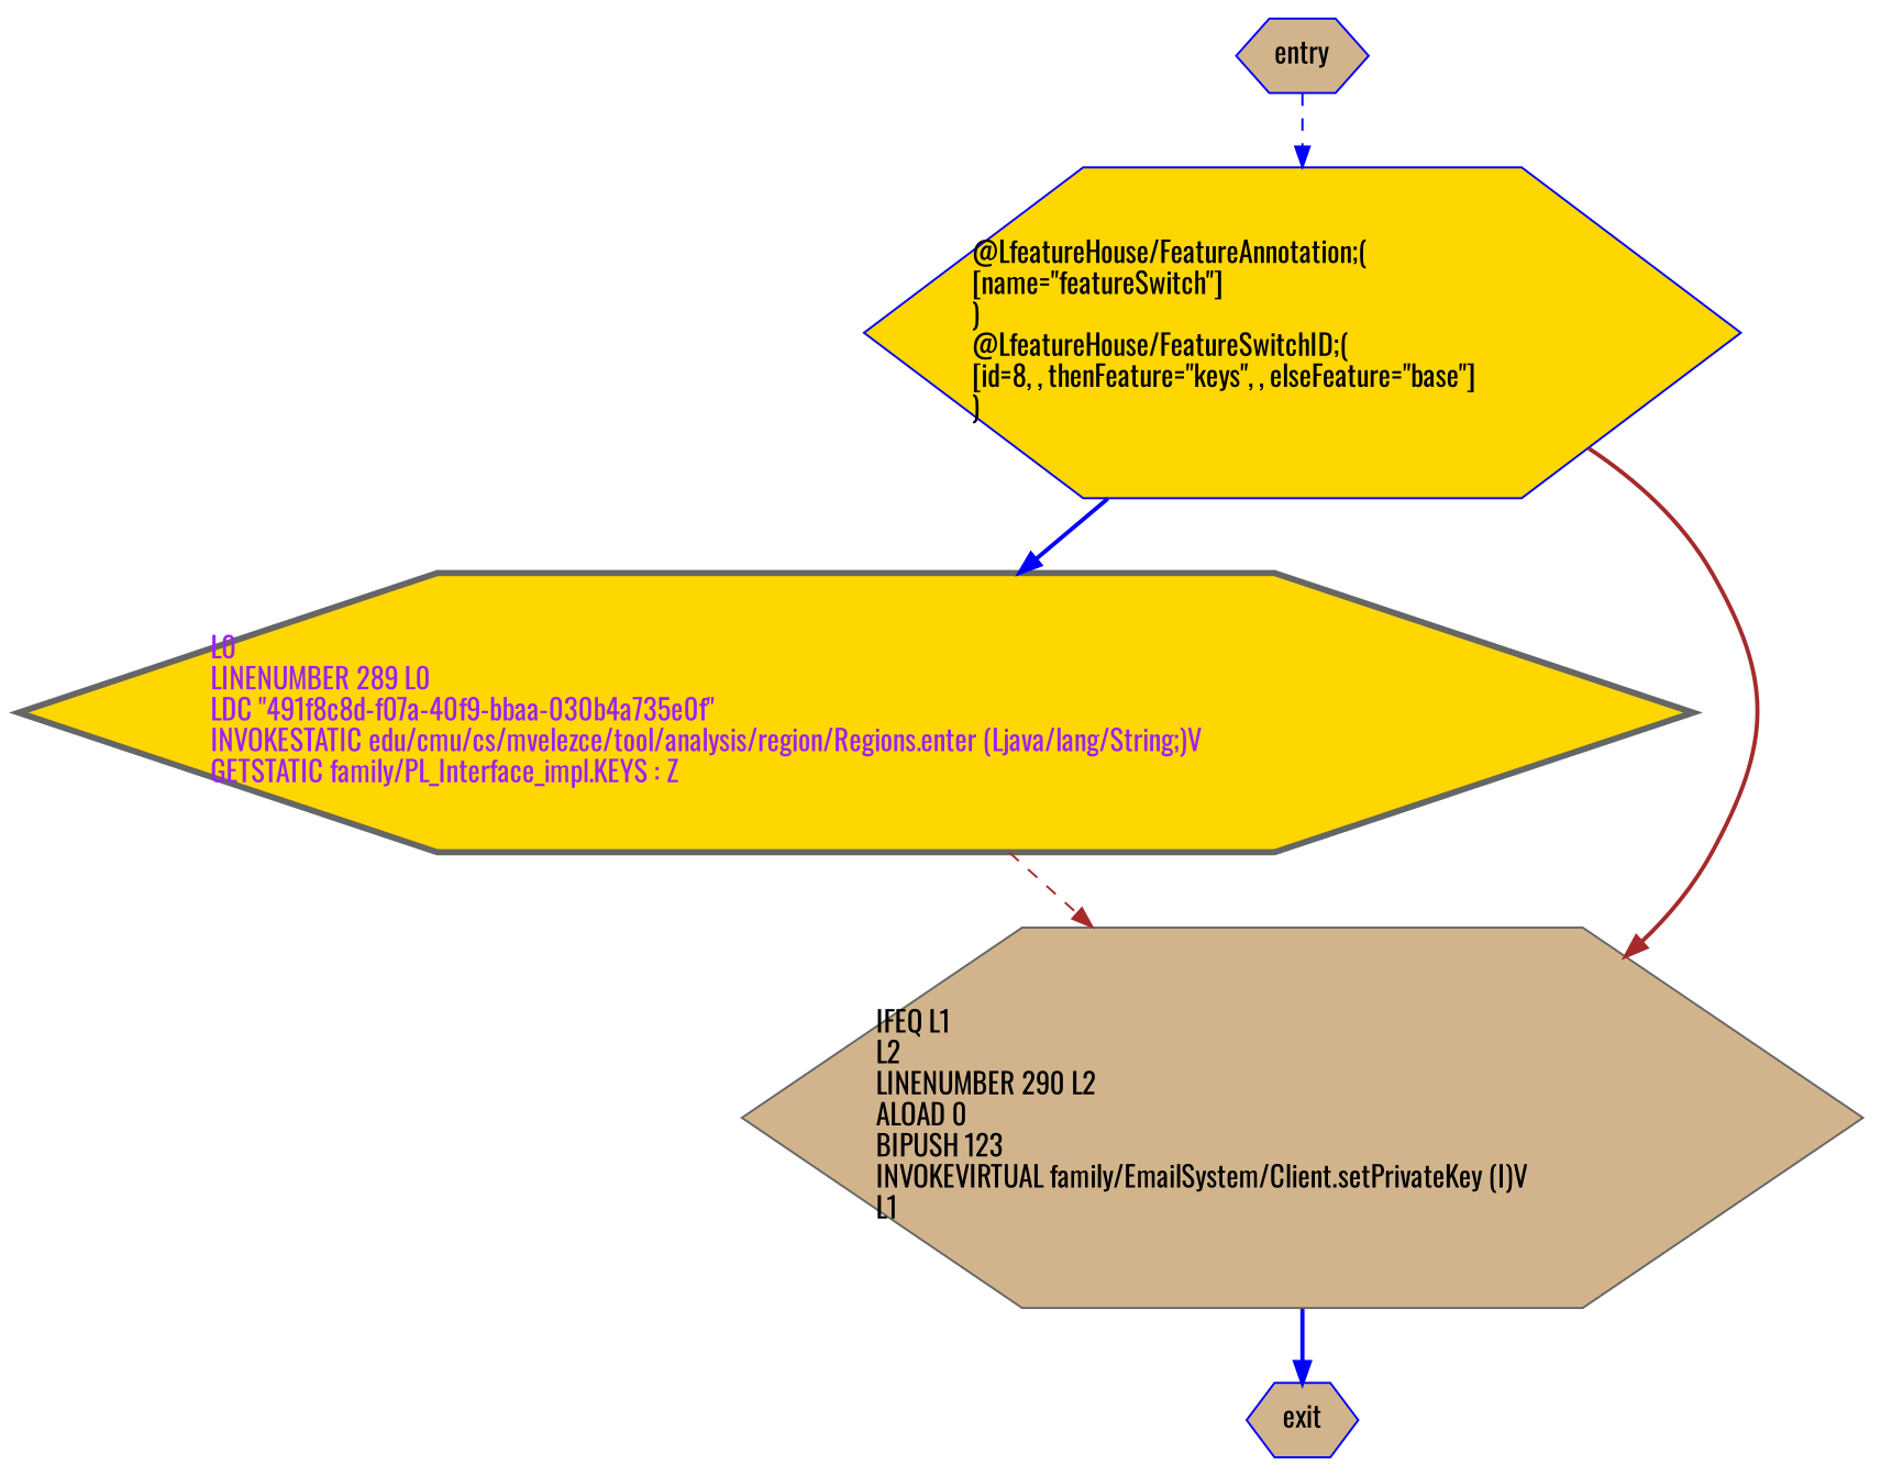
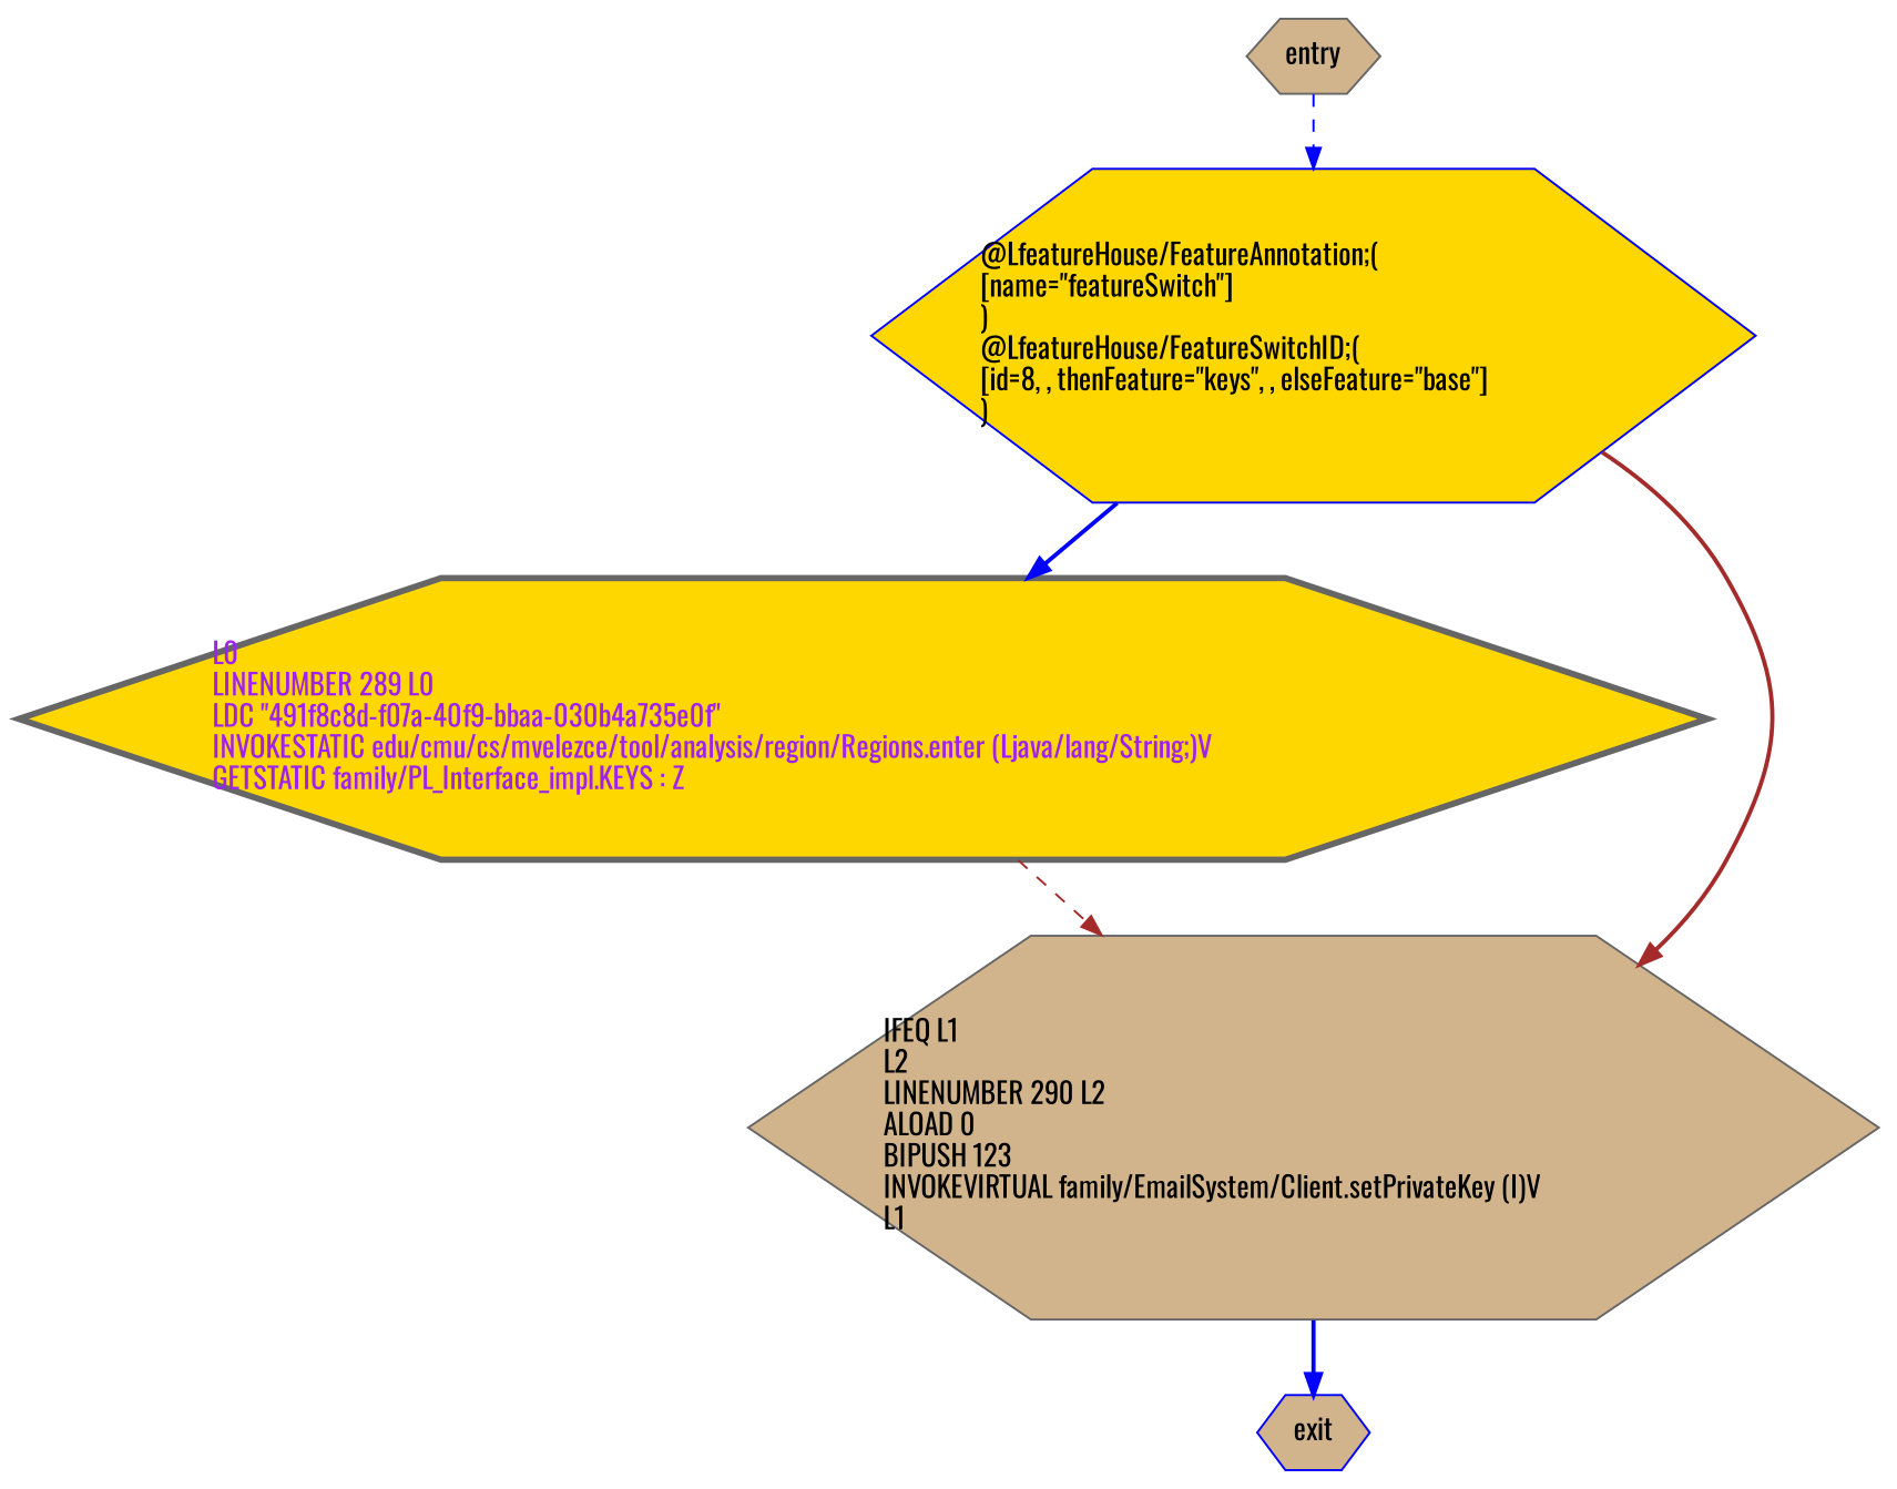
  digraph {
    fontname=Oswald
    node [shape=hexagon style=filled fillcolor=tan color=blue fontname=Oswald]
    edge [color=blue style=bold fontname=Oswald]
    n1 [label="@LfeatureHouse/FeatureAnnotation;(\l[name=\"featureSwitch\"]\l)\l@LfeatureHouse/FeatureSwitchID;(\l[id=8, , thenFeature=\"keys\", , elseFeature=\"base\"]\l)\l" fillcolor=gold]
    n2 [color=gray40 fontcolor=purple label="L0\lLINENUMBER 289 L0\lLDC \"491f8c8d-f07a-40f9-bbaa-030b4a735e0f\"\lINVOKESTATIC edu/cmu/cs/mvelezce/tool/analysis/region/Regions.enter (Ljava/lang/String;)V\lGETSTATIC family/PL_Interface_impl.KEYS : Z\l" penwidth=3 fillcolor=gold]
    n3 [label="IFEQ L1\lL2\lLINENUMBER 290 L2\lALOAD 0\lBIPUSH 123\lINVOKEVIRTUAL family/EmailSystem/Client.setPrivateKey (I)V\lL1\l" color=gray40]
    exit
-   entry
+   entry [color=gray40]
    n1 -> n2
    n1 -> n3 [color=brown]
    n2 -> n3 [color=brown style=dashed]
    n3 -> exit
    entry -> n1 [style=dashed]
  }
